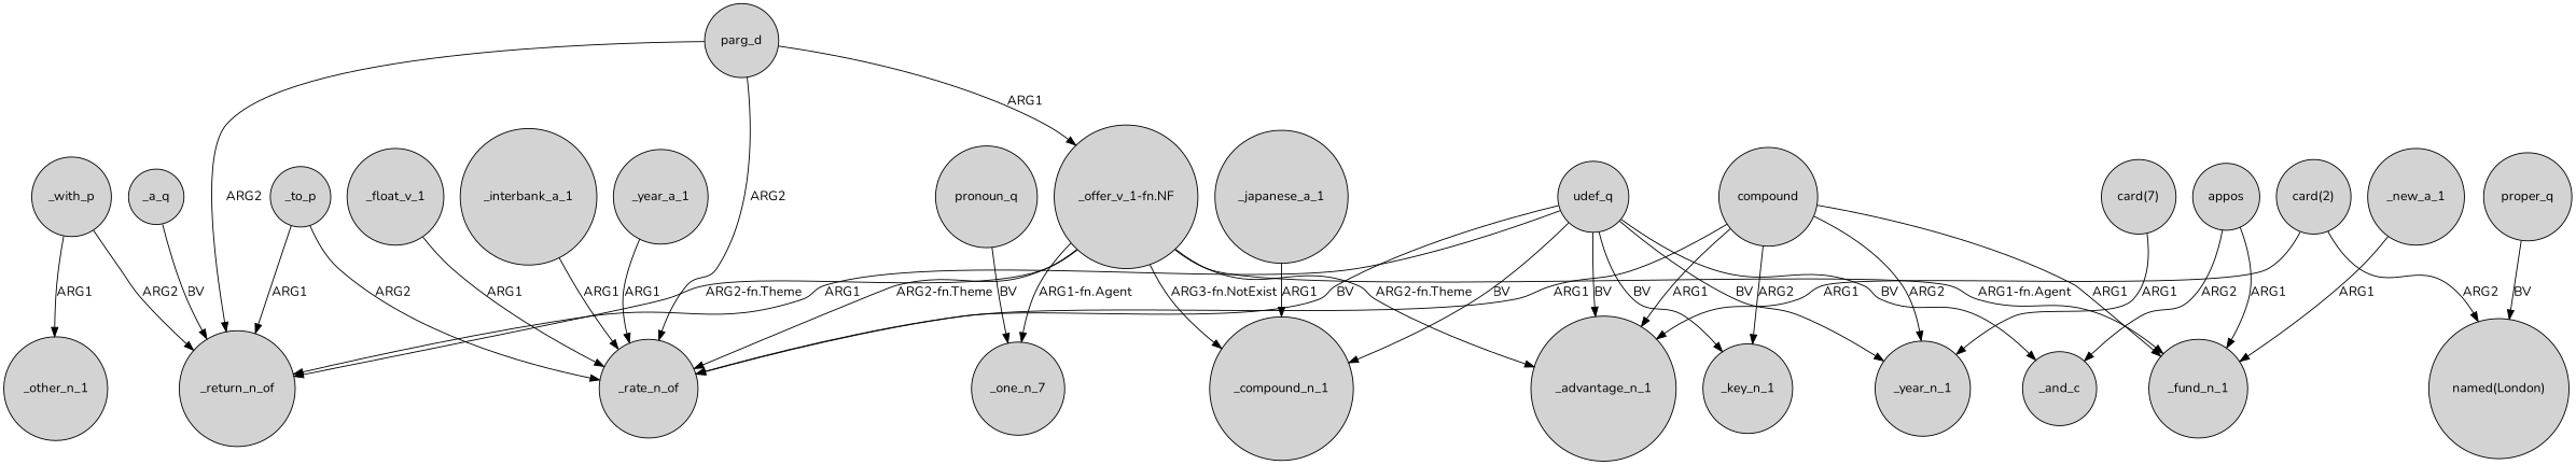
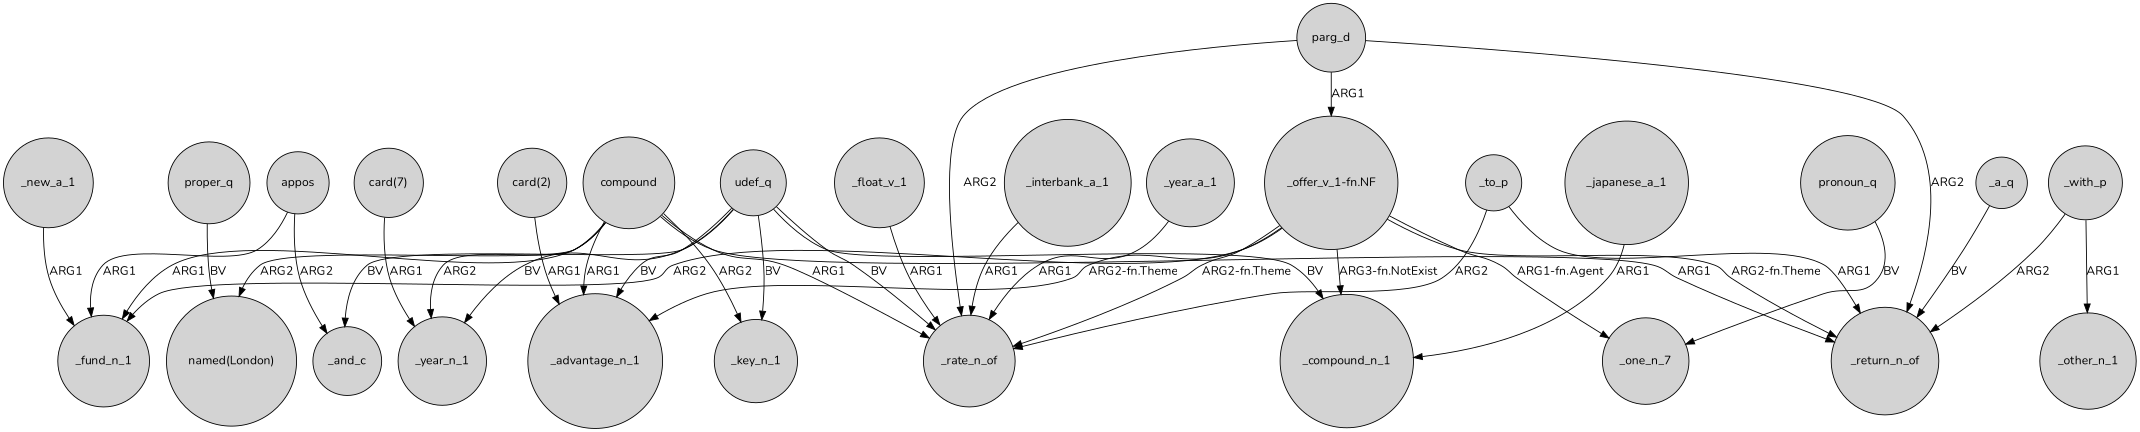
  digraph {
    fontname=Nunito
    node [fontname=Nunito shape=circle style=filled]
    edge [fontname=Nunito]
    n1 [label=_compound_n_1]
    "_offer_v_1-fn.NF"
    _return_n_of
    _fund_n_1
    _rate_n_of
    n6 [label=_one_n_7]
    _advantage_n_1
    compound
    _key_n_1
    "named(London)"
    _year_n_1
    _japanese_a_1
    udef_q
    _and_c
    _new_a_1
    _to_p
    _float_v_1
    _interbank_a_1
    n19 [label=_year_a_1]
    _a_q
    _with_p
    _other_n_1
    parg_d
    "card(2)"
    appos
    pronoun_q
    proper_q
    "card(7)"
    "_offer_v_1-fn.NF" -> n1 [label="ARG3-fn.NotExist"]
    "_offer_v_1-fn.NF" -> _return_n_of [label="ARG2-fn.Theme"]
-   "_offer_v_1-fn.NF" -> _fund_n_1 [label="ARG1-fn.Agent"]
+   "_offer_v_1-fn.NF" -> _fund_n_1 [label=ARG2]
    "_offer_v_1-fn.NF" -> _rate_n_of [label="ARG2-fn.Theme"]
    "_offer_v_1-fn.NF" -> n6 [label="ARG1-fn.Agent"]
    "_offer_v_1-fn.NF" -> _advantage_n_1 [label="ARG2-fn.Theme"]
-   udef_q -> _return_n_of [label=ARG1]
+   compound -> _return_n_of [label=ARG1]
    compound -> _fund_n_1 [label=ARG1]
    compound -> _rate_n_of [label=ARG1]
    compound -> _advantage_n_1 [label=ARG1]
    compound -> _key_n_1 [label=ARG2]
-   "card(2)" -> "named(London)" [label=ARG2]
+   compound -> "named(London)" [label=ARG2]
    compound -> _year_n_1 [label=ARG2]
    _japanese_a_1 -> n1 [label=ARG1]
    udef_q -> n1 [label=BV]
    udef_q -> _rate_n_of [label=BV]
    udef_q -> _advantage_n_1 [label=BV]
    udef_q -> _key_n_1 [label=BV]
    udef_q -> _year_n_1 [label=BV]
    udef_q -> _and_c [label=BV]
    _new_a_1 -> _fund_n_1 [label=ARG1]
    _to_p -> _return_n_of [label=ARG1]
    _to_p -> _rate_n_of [label=ARG2]
    _float_v_1 -> _rate_n_of [label=ARG1]
    _interbank_a_1 -> _rate_n_of [label=ARG1]
    n19 -> _rate_n_of [label=ARG1]
    _a_q -> _return_n_of [label=BV]
    _with_p -> _return_n_of [label=ARG2]
    _with_p -> _other_n_1 [label=ARG1]
    parg_d -> "_offer_v_1-fn.NF" [label=ARG1]
    parg_d -> _return_n_of [label=ARG2]
    parg_d -> _rate_n_of [label=ARG2]
    "card(2)" -> _advantage_n_1 [label=ARG1]
    appos -> _fund_n_1 [label=ARG1]
    appos -> _and_c [label=ARG2]
    pronoun_q -> n6 [label=BV]
    proper_q -> "named(London)" [label=BV]
    "card(7)" -> _year_n_1 [label=ARG1]
  }
